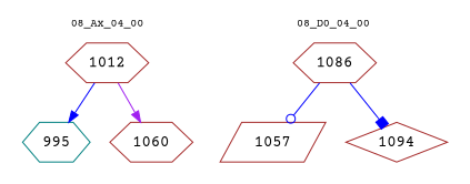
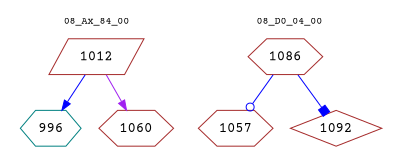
  digraph {
    fontname="Courier Prime"
    node [color=brown fontname="Courier Prime" shape=hexagon]
    edge [arrowhead=normal color=blue fontname="Courier Prime"]
-   n1 [label=1012]
-   n2 [color=teal label=995]
+   n1 [label=1012 shape=parallelogram]
+   n2 [color=teal label=996]
    n3 [label=1060]
    n4 [label=1086]
-   n5 [label=1057 shape=parallelogram]
-   n6 [label=1094 shape=diamond]
+   n5 [label=1057]
+   n6 [label=1092 shape=diamond]
    subgraph cluster_1 {
      color=white
      fontsize=10
-     label="08_Ax_04_00"
+     label="08_Ax_84_00"
      n1
      n2
      n3
    }
    subgraph cluster_2 {
      color=white
      fontsize=10
      label="08_D0_04_00"
      n4
      n5
      n6
    }
    n1 -> n2
    n1 -> n3 [color=purple]
    n4 -> n5 [arrowhead=odot]
    n4 -> n6 [arrowhead=box]
  }
